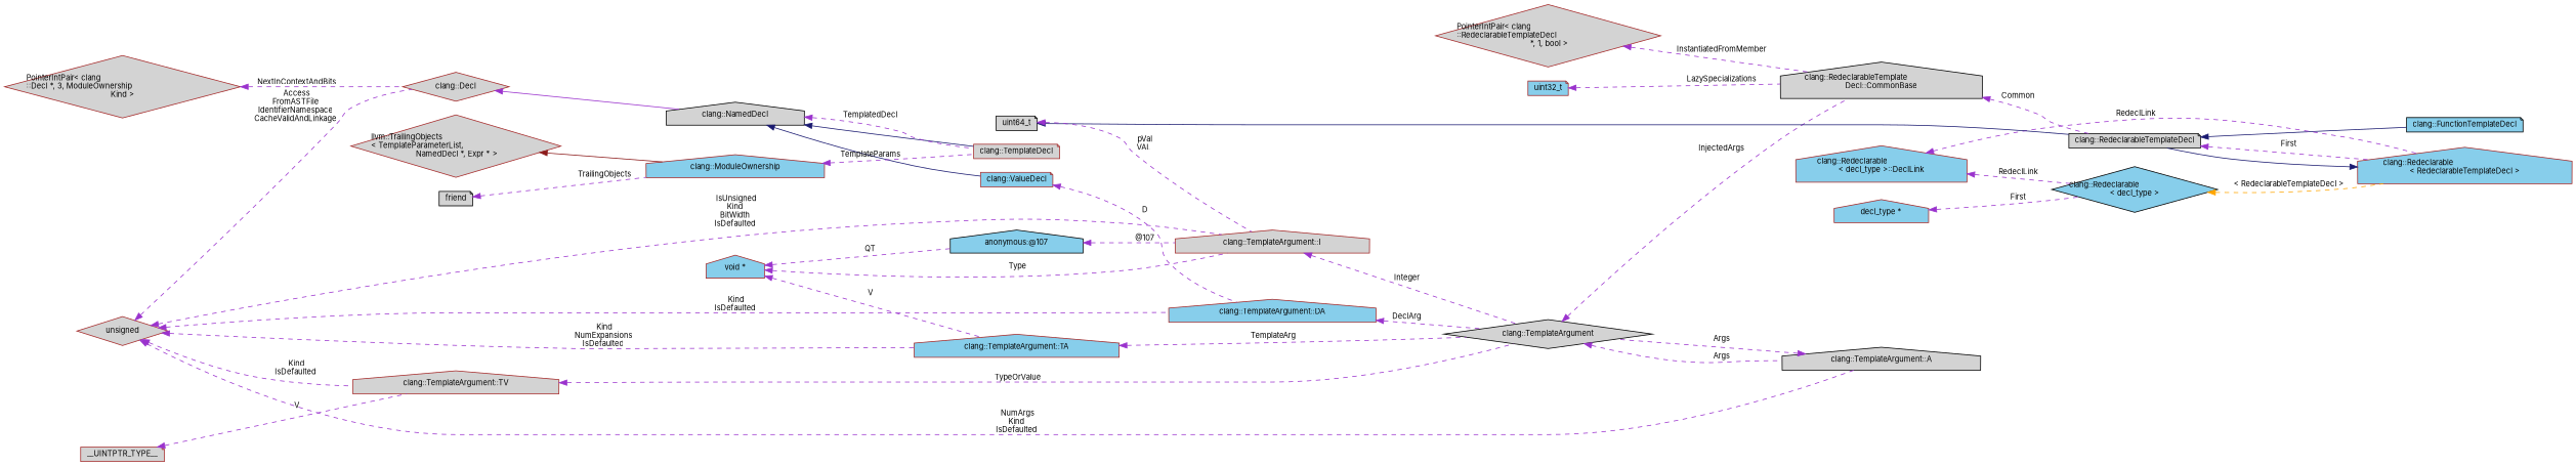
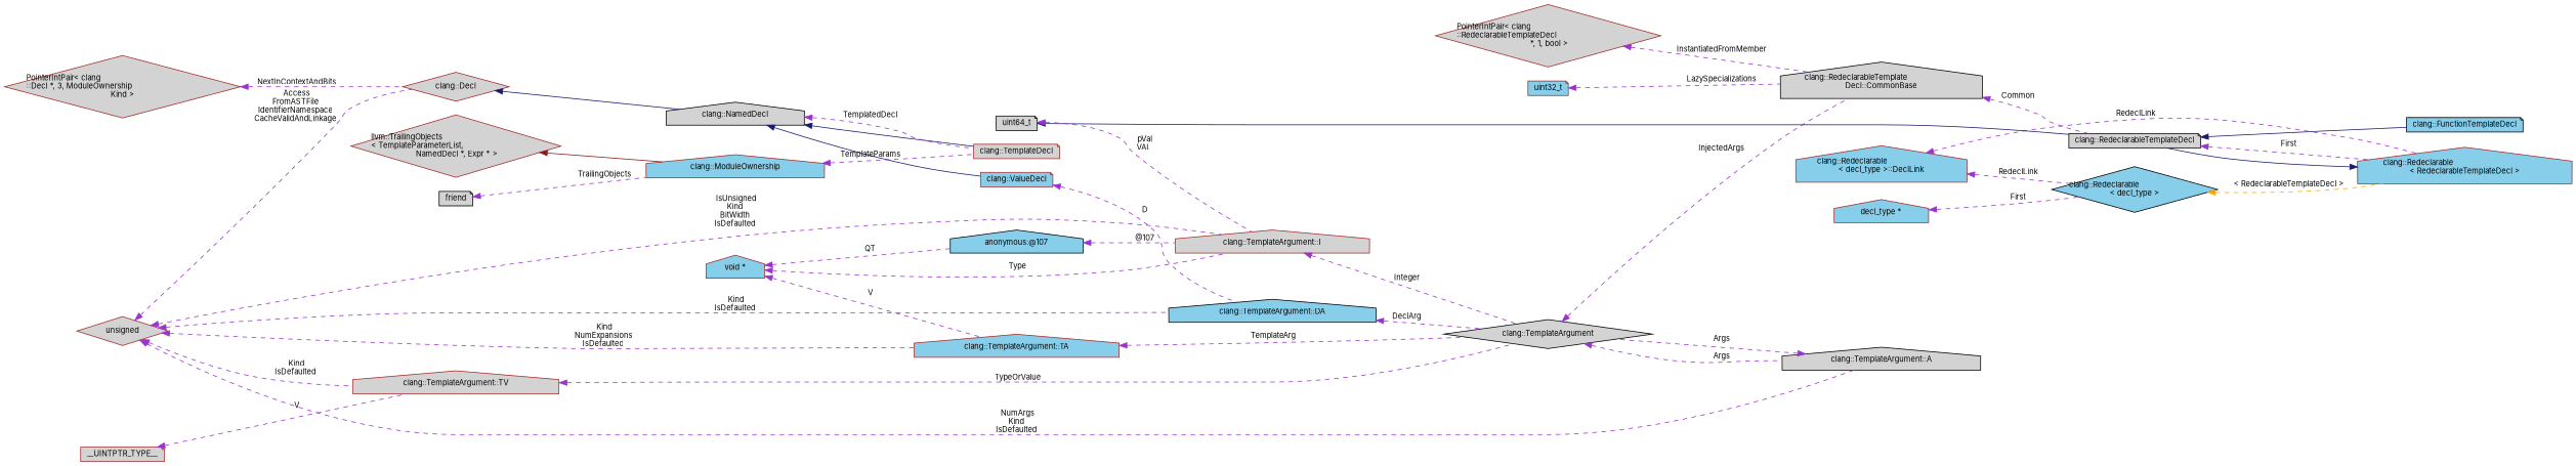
  digraph {
    fontname=Inter
    rankdir=LR
    node [color=brown fillcolor=lightgrey fontname=Inter fontsize=10 shape=house style=filled]
    edge [color=darkorchid3 dir=back fontname=Inter fontsize=10 labelfontname=Helvetica labelfontsize=10 style=dashed]
    n1 [color=black fillcolor=skyblue fontcolor=black height=0.2 label="clang::FunctionTemplateDecl" shape=note width=0.4]
    n2 [color=black height=0.2 label="clang::RedeclarableTemplateDecl" shape=note width=0.4]
    n3 [fillcolor=skyblue height=0.2 label="clang::Redeclarable\l\< RedeclarableTemplateDecl \>" width=0.4]
    n4 [height=0.2 label="clang::TemplateDecl" shape=note width=0.4]
    n5 [color=black height=0.2 label="clang::NamedDecl" width=0.4]
    n6 [fillcolor=skyblue height=0.2 label="clang::ValueDecl" shape=note width=0.4]
-   n7 [fillcolor=skyblue height=0.2 label="clang::TemplateArgument::DA" width=0.4]
+   n7 [color=black fillcolor=skyblue height=0.2 label="clang::TemplateArgument::DA" width=0.4]
    n8 [height=0.2 label="clang::Decl" shape=diamond width=0.4]
    n9 [height=0.2 label="PointerIntPair\< clang\l::Decl *, 3, ModuleOwnership\lKind \>" shape=diamond width=0.4]
    n10 [height=0.2 label=unsigned shape=diamond width=0.4]
    n11 [fillcolor=skyblue height=0.2 label="clang::TemplateArgument::TA" width=0.4]
    n12 [color=black height=0.2 label="clang::TemplateArgument::A" width=0.4]
    n13 [height=0.2 label="clang::TemplateArgument::TV" width=0.4]
    n14 [height=0.2 label="clang::TemplateArgument::I" width=0.4]
    n15 [color=black height=0.2 label="clang::TemplateArgument" shape=diamond width=0.4]
    n16 [fillcolor=skyblue height=0.2 label="clang::ModuleOwnership" width=0.4]
    n17 [height=0.2 label="llvm::TrailingObjects\l\< TemplateParameterList,\l NamedDecl *, Expr * \>" shape=diamond width=0.4]
    n18 [color=black height=0.2 label=friend shape=note width=0.4]
    n19 [fillcolor=skyblue height=0.2 label="clang::Redeclarable\l\< decl_type \>::DeclLink" width=0.4]
    n20 [color=black fillcolor=skyblue height=0.2 label="clang::Redeclarable\l\< decl_type \>" shape=diamond width=0.4]
    n21 [fillcolor=skyblue height=0.2 label="decl_type *" width=0.4]
    n22 [color=black height=0.2 label="clang::RedeclarableTemplate\lDecl::CommonBase" width=0.4]
    n23 [fillcolor=skyblue height=0.2 label="void *" width=0.4]
    n24 [color=black fillcolor=skyblue height=0.2 label="anonymous:@107" width=0.4]
    n25 [height=0.2 label=__UINTPTR_TYPE__ shape=note width=0.4]
    n26 [color=black height=0.2 label=uint64_t shape=note width=0.4]
    n27 [height=0.2 label="PointerIntPair\< clang\l::RedeclarableTemplateDecl\l *, 1, bool \>" shape=diamond width=0.4]
    n28 [fillcolor=skyblue height=0.2 label=uint32_t shape=note width=0.4]
    n2 -> n1 [color=midnightblue style=solid]
    n2 -> n3 [label=" First"]
    n3 -> n2 [color=midnightblue style=solid]
    n5 -> n4 [color=midnightblue style=solid]
    n5 -> n4 [label=" TemplatedDecl"]
    n5 -> n6 [color=midnightblue style=solid]
    n6 -> n7 [label=" D"]
    n7 -> n15 [label=" DeclArg"]
-   n8 -> n5 [style=solid]
+   n8 -> n5 [color=midnightblue style=solid]
    n9 -> n8 [label=" NextInContextAndBits"]
    n10 -> n7 [label=" Kind\nIsDefaulted"]
    n10 -> n8 [label=" Access\nFromASTFile\nIdentifierNamespace\nCacheValidAndLinkage"]
    n10 -> n11 [label=" Kind\nNumExpansions\nIsDefaulted"]
    n10 -> n12 [label=" NumArgs\nKind\nIsDefaulted"]
    n10 -> n13 [label=" Kind\nIsDefaulted"]
    n10 -> n14 [label=" IsUnsigned\nKind\nBitWidth\nIsDefaulted"]
    n11 -> n15 [label=" TemplateArg"]
    n12 -> n15 [label=" Args"]
    n13 -> n15 [label=" TypeOrValue"]
    n14 -> n15 [label=" Integer"]
    n15 -> n12 [label=" Args"]
    n15 -> n22 [label=" InjectedArgs"]
    n16 -> n4 [label=" TemplateParams"]
    n17 -> n16 [color=firebrick4 style=solid]
    n18 -> n16 [label=" TrailingObjects"]
    n19 -> n3 [label=" RedeclLink"]
    n19 -> n20 [label=" RedeclLink"]
    n20 -> n3 [color=orange label=" \< RedeclarableTemplateDecl \>"]
    n21 -> n20 [label=" First"]
    n22 -> n2 [label=" Common"]
    n23 -> n11 [label=" V"]
    n23 -> n14 [label=" Type"]
    n23 -> n24 [label=" QT"]
    n24 -> n14 [label=" @107"]
    n25 -> n13 [label=" V"]
    n26 -> n2 [color=midnightblue style=solid]
    n26 -> n14 [label=" pVal\nVAL"]
    n27 -> n22 [label=" InstantiatedFromMember"]
    n28 -> n22 [label=" LazySpecializations"]
  }
